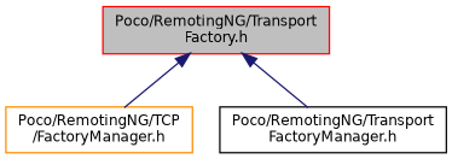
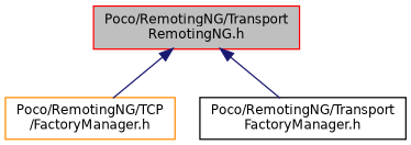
  digraph {
    node [fillcolor=white fontname=Helvetica fontsize=10 shape=record style=filled]
    edge [color=midnightblue dir=back fontname=Helvetica fontsize=10 labelfontname=Helvetica labelfontsize=10 style=solid]
-   n1 [color=red fillcolor=grey75 fontcolor=black height=0.2 label="Poco/RemotingNG/Transport\lFactory.h" width=0.4]
+   n1 [color=red fillcolor=grey75 fontcolor=black height=0.2 label="Poco/RemotingNG/Transport\lRemotingNG.h" width=0.4]
    n2 [color=darkorange height=0.2 label="Poco/RemotingNG/TCP\l/FactoryManager.h" width=0.4]
    n3 [color=black height=0.2 label="Poco/RemotingNG/Transport\lFactoryManager.h" width=0.4]
    n1 -> n2
    n1 -> n3
  }
